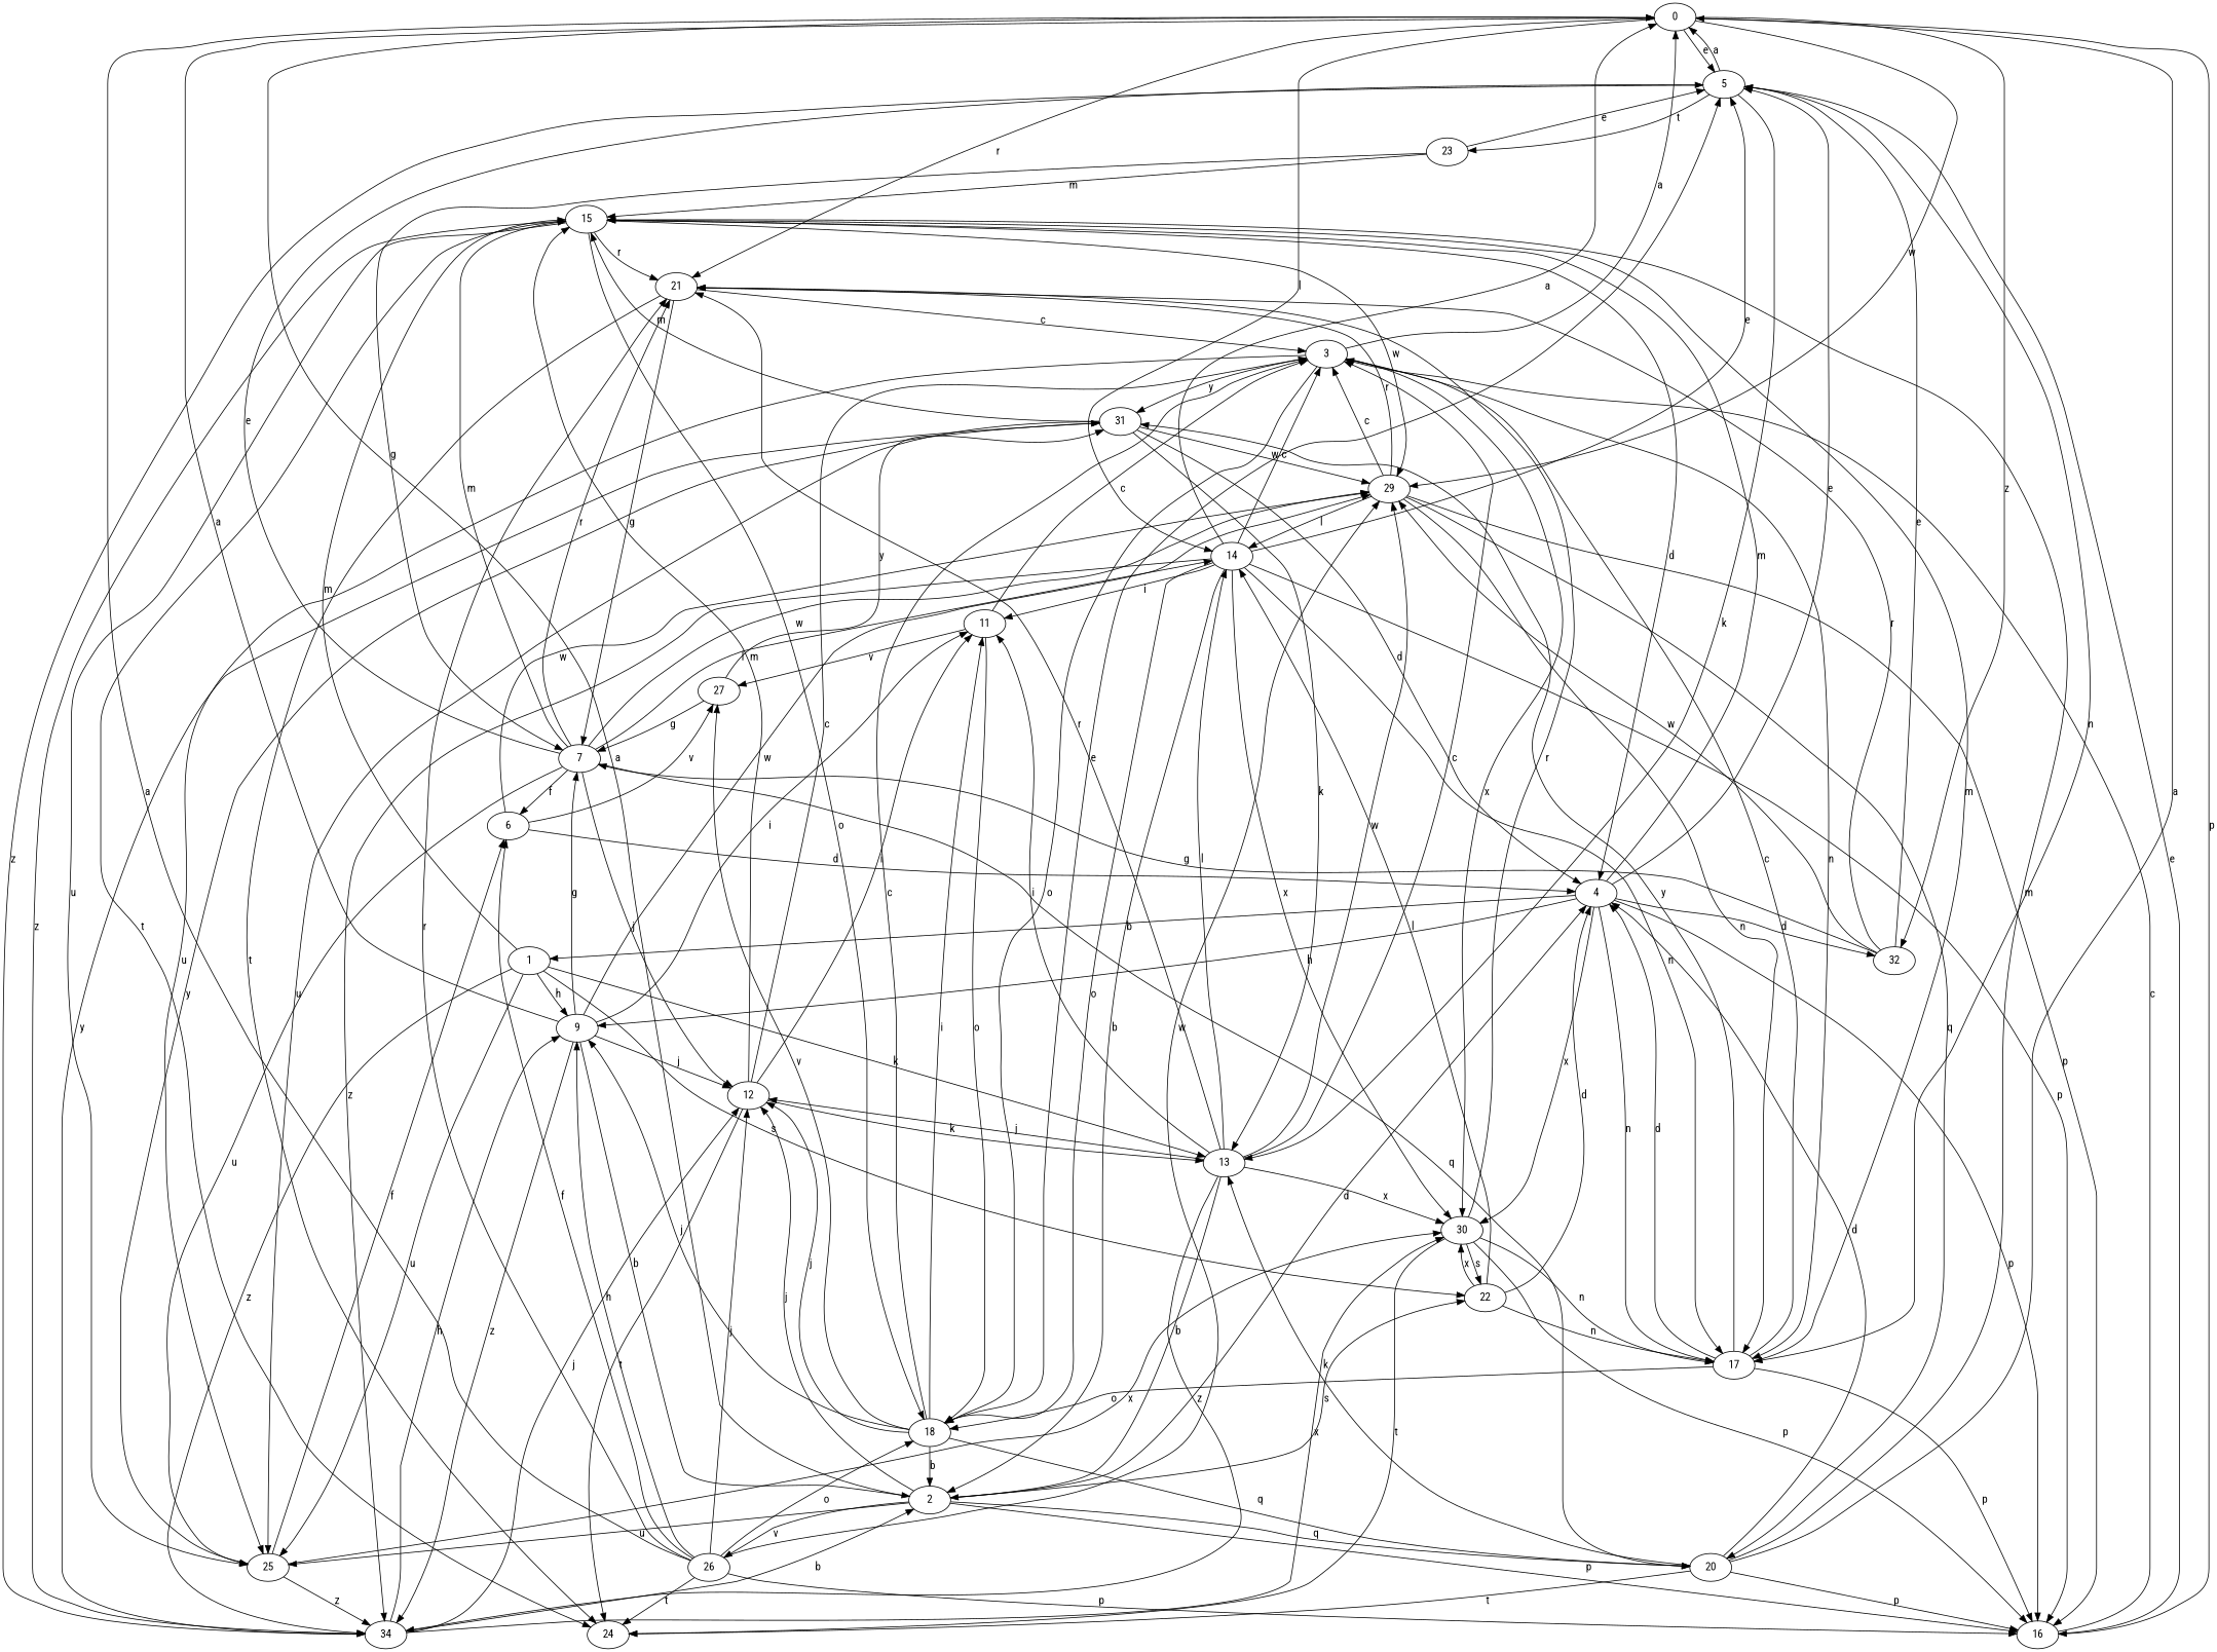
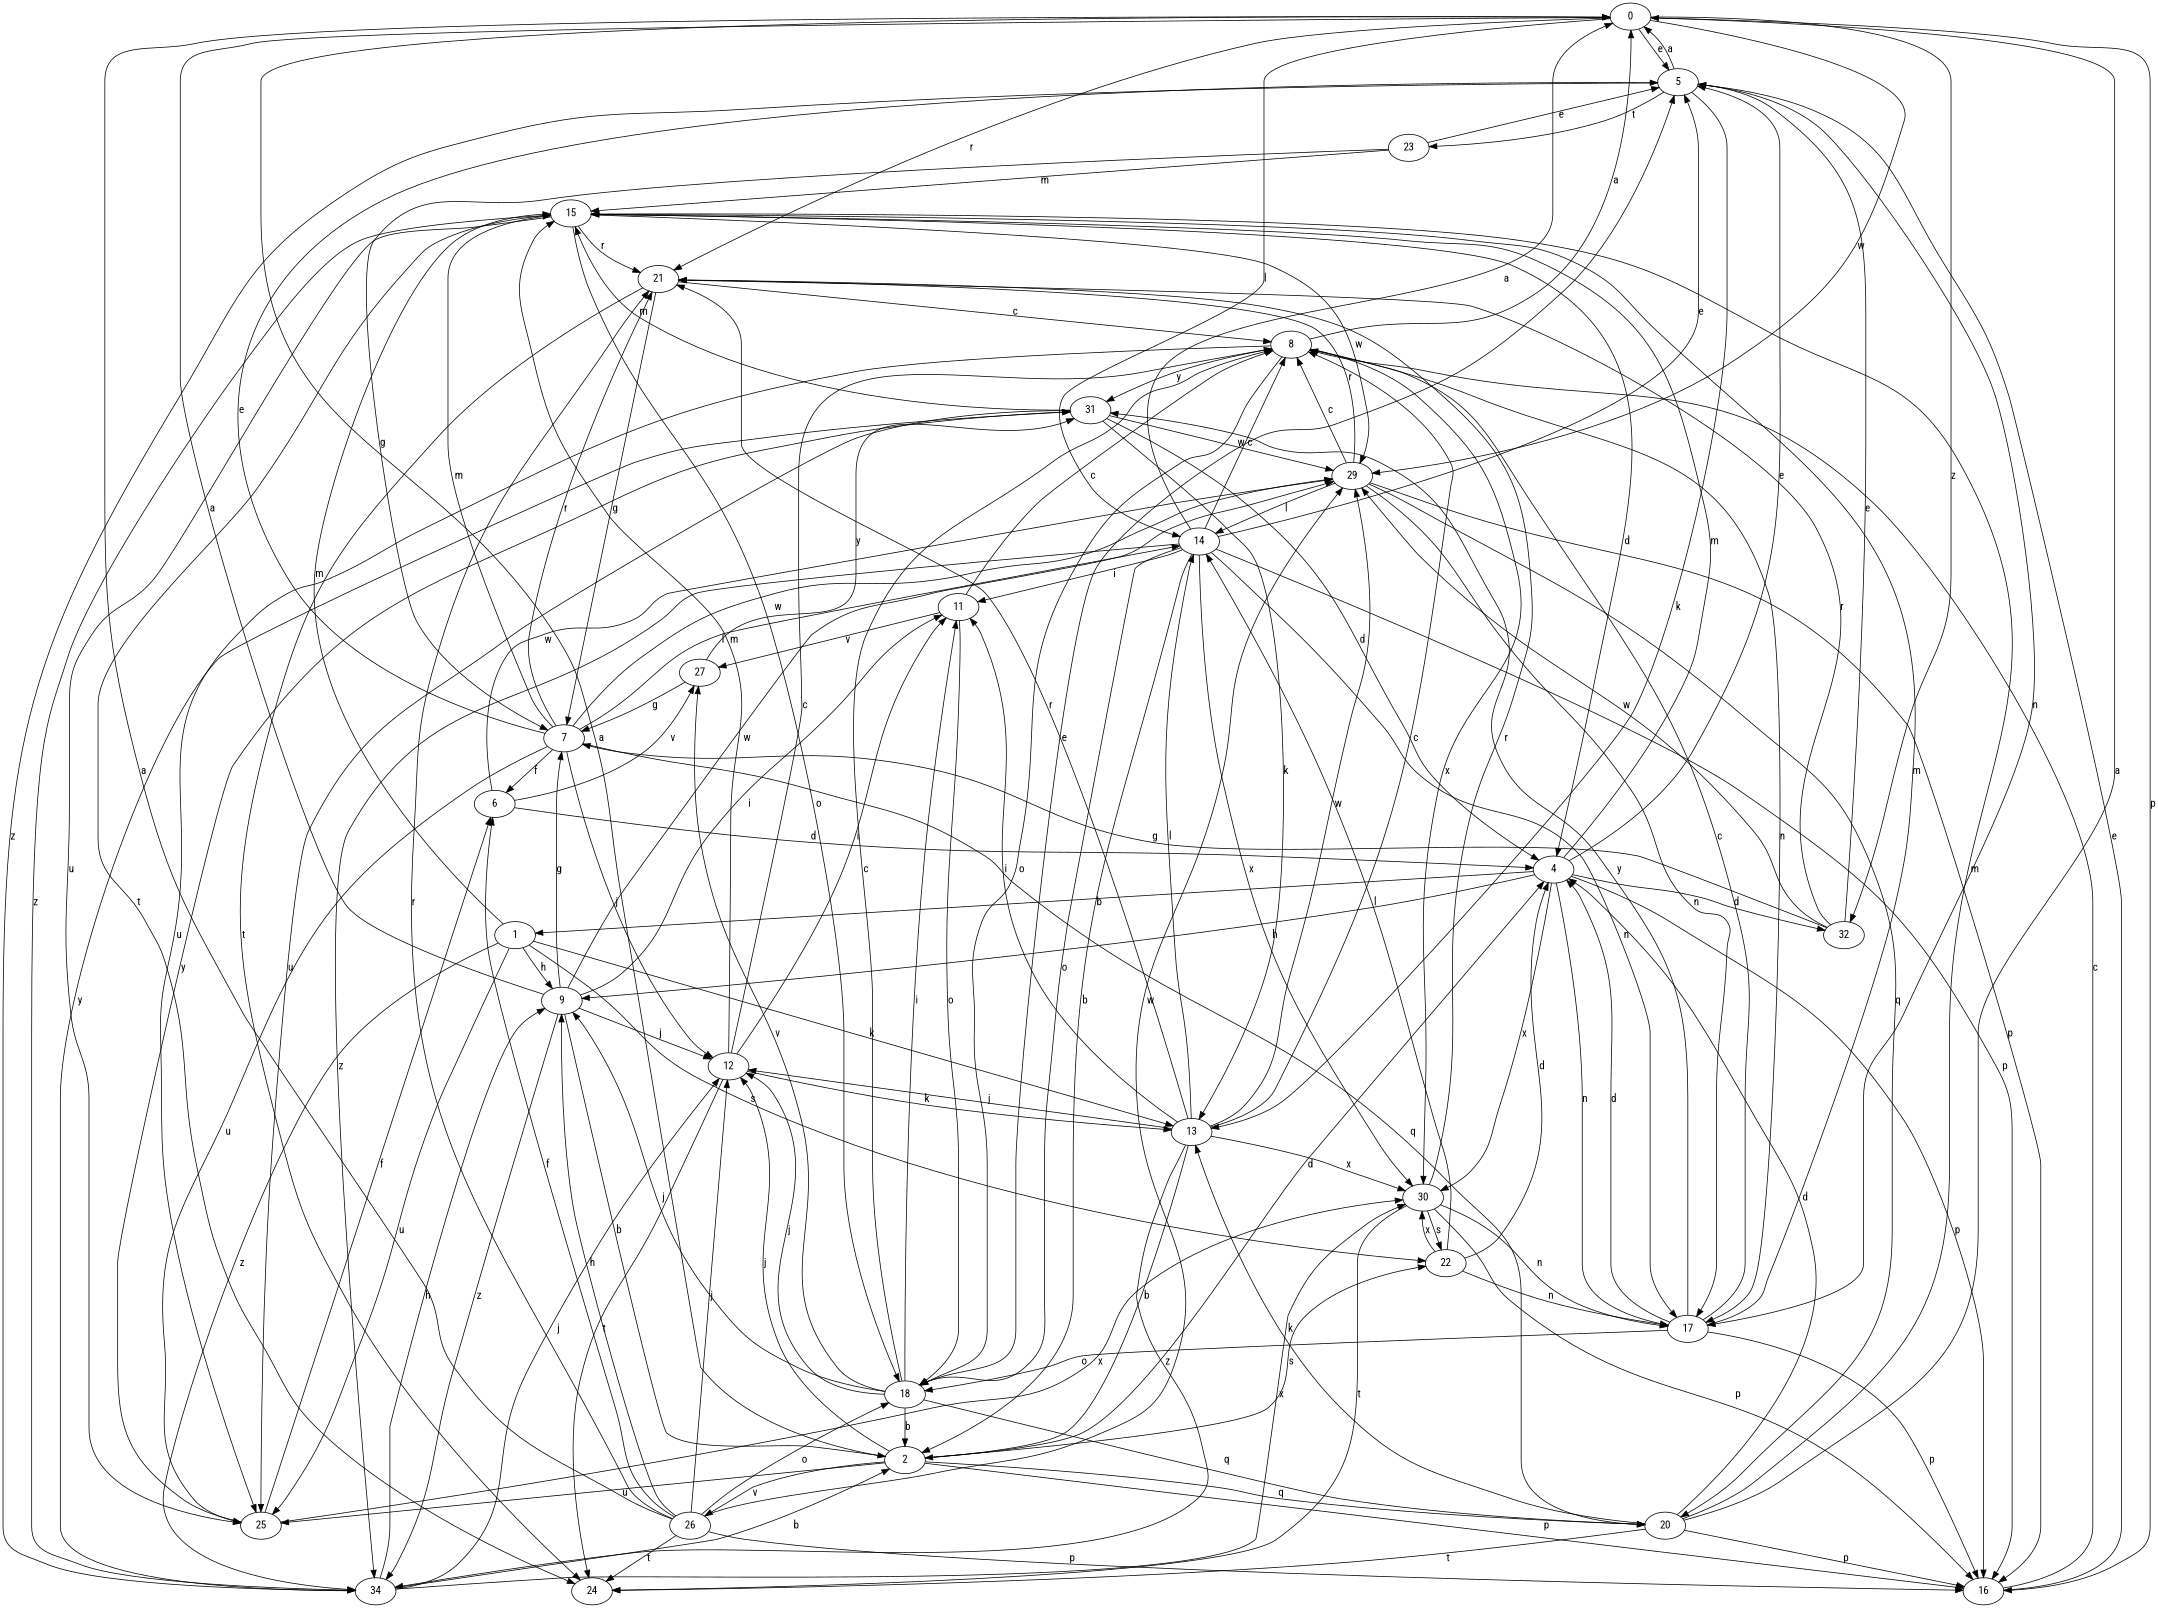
  strict digraph {
    fontname="Roboto Condensed"
    node [fontname="Roboto Condensed"]
    edge [fontname="Roboto Condensed"]
    0
    5
    14
    n4 [label=16]
    21
    29
    32
    13
    34
    17
    23
    2
-   3
+   3 [label=8]
    18
    30
    11
    7
    24
    20
    1
    9
    15
    22
    25
    12
    4
    31
    6
    26
    27
    0 -> 5 [label=e]
    0 -> 14 [label=l]
    0 -> n4 [label=p]
    0 -> 21 [label=r]
    0 -> 29 [label=w]
    0 -> 32 [label=z]
    5 -> 0 [label=a]
    5 -> 13 [label=k]
    5 -> 34 [label=z]
    5 -> 17 [label=n]
    5 -> 23 [label=t]
    14 -> 0 [label=a]
    14 -> 5 [label=e]
    14 -> n4 [label=p]
    14 -> 34 [label=z]
    14 -> 17 [label=n]
    14 -> 2 [label=b]
    14 -> 3 [label=c]
    14 -> 18 [label=o]
    14 -> 30 [label=x]
    14 -> 11 [label=i]
    n4 -> 5 [label=e]
    n4 -> 3 [label=c]
    21 -> 3 [label=c]
    21 -> 7 [label=g]
    21 -> 24 [label=t]
    29 -> 14 [label=l]
    29 -> n4 [label=p]
    29 -> 21 [label=r]
    29 -> 17 [label=n]
    29 -> 3 [label=c]
    29 -> 20 [label=q]
    32 -> 5 [label=e]
    32 -> 21 [label=r]
    32 -> 29 [label=w]
    32 -> 7 [label=g]
    13 -> 14 [label=l]
    13 -> 21 [label=r]
    13 -> 29 [label=w]
    13 -> 34 [label=z]
    13 -> 2 [label=b]
    13 -> 3 [label=c]
    13 -> 30 [label=x]
    13 -> 11 [label=i]
    13 -> 12 [label=j]
    34 -> 2 [label=b]
    34 -> 30 [label=x]
    34 -> 9 [label=h]
    34 -> 12 [label=j]
    34 -> 31 [label=y]
    17 -> n4 [label=p]
    17 -> 3 [label=c]
    17 -> 18 [label=o]
    17 -> 15 [label=m]
    17 -> 4 [label=d]
    17 -> 31 [label=y]
    23 -> 5 [label=e]
    23 -> 7 [label=g]
    23 -> 15 [label=m]
    2 -> 0 [label=a]
    2 -> n4 [label=p]
    2 -> 20 [label=q]
    2 -> 22 [label=s]
    2 -> 25 [label=u]
    2 -> 12 [label=j]
    2 -> 4 [label=d]
    2 -> 26 [label=v]
    3 -> 0 [label=a]
    3 -> 17 [label=n]
    3 -> 18 [label=o]
    3 -> 30 [label=x]
    3 -> 25 [label=u]
    3 -> 31 [label=y]
    18 -> 5 [label=e]
    18 -> 2 [label=b]
    18 -> 3 [label=c]
    18 -> 11 [label=i]
    18 -> 20 [label=q]
    18 -> 9 [label=j]
    18 -> 12 [label=j]
    18 -> 27 [label=v]
    30 -> n4 [label=p]
    30 -> 21 [label=r]
    30 -> 17 [label=n]
    30 -> 24 [label=t]
    30 -> 22 [label=s]
    11 -> 3 [label=c]
    11 -> 18 [label=o]
    11 -> 27 [label=v]
    7 -> 5 [label=e]
    7 -> 14 [label=l]
    7 -> 21 [label=r]
    7 -> 29 [label=w]
    7 -> 20 [label=q]
    7 -> 15 [label=m]
    7 -> 25 [label=u]
    7 -> 12 [label=j]
    7 -> 6 [label=f]
    20 -> 0 [label=a]
    20 -> n4 [label=p]
    20 -> 13 [label=k]
    20 -> 24 [label=t]
    20 -> 15 [label=m]
    20 -> 4 [label=d]
    1 -> 13 [label=k]
    1 -> 34 [label=z]
    1 -> 9 [label=h]
    1 -> 15 [label=m]
    1 -> 22 [label=s]
    1 -> 25 [label=u]
    9 -> 0 [label=a]
    9 -> 29 [label=w]
    9 -> 34 [label=z]
    9 -> 2 [label=b]
    9 -> 11 [label=i]
    9 -> 7 [label=g]
    9 -> 12 [label=j]
    15 -> 21 [label=r]
    15 -> 29 [label=w]
    15 -> 34 [label=z]
    15 -> 18 [label=o]
    15 -> 24 [label=t]
    15 -> 25 [label=u]
    15 -> 4 [label=d]
    22 -> 14 [label=l]
    22 -> 17 [label=n]
    22 -> 30 [label=x]
    22 -> 4 [label=d]
-   25 -> 34 [label=z]
    25 -> 30 [label=x]
    25 -> 31 [label=y]
    25 -> 6 [label=f]
    12 -> 13 [label=k]
    12 -> 3 [label=c]
    12 -> 11 [label=i]
    12 -> 24 [label=t]
    12 -> 15 [label=m]
    4 -> 5 [label=e]
    4 -> n4 [label=p]
    4 -> 32 [label=d]
    4 -> 17 [label=n]
    4 -> 30 [label=x]
    4 -> 1 [label=b]
    4 -> 9 [label=h]
    4 -> 15 [label=m]
    31 -> 29 [label=w]
    31 -> 13 [label=k]
    31 -> 15 [label=m]
    31 -> 25 [label=u]
    31 -> 4 [label=d]
    6 -> 29 [label=w]
    6 -> 4 [label=d]
    6 -> 27 [label=v]
    26 -> 0 [label=a]
    26 -> n4 [label=p]
    26 -> 21 [label=r]
    26 -> 29 [label=w]
    26 -> 18 [label=o]
    26 -> 24 [label=t]
    26 -> 9 [label=h]
    26 -> 12 [label=j]
    26 -> 6 [label=f]
    27 -> 7 [label=g]
    27 -> 31 [label=y]
  }
